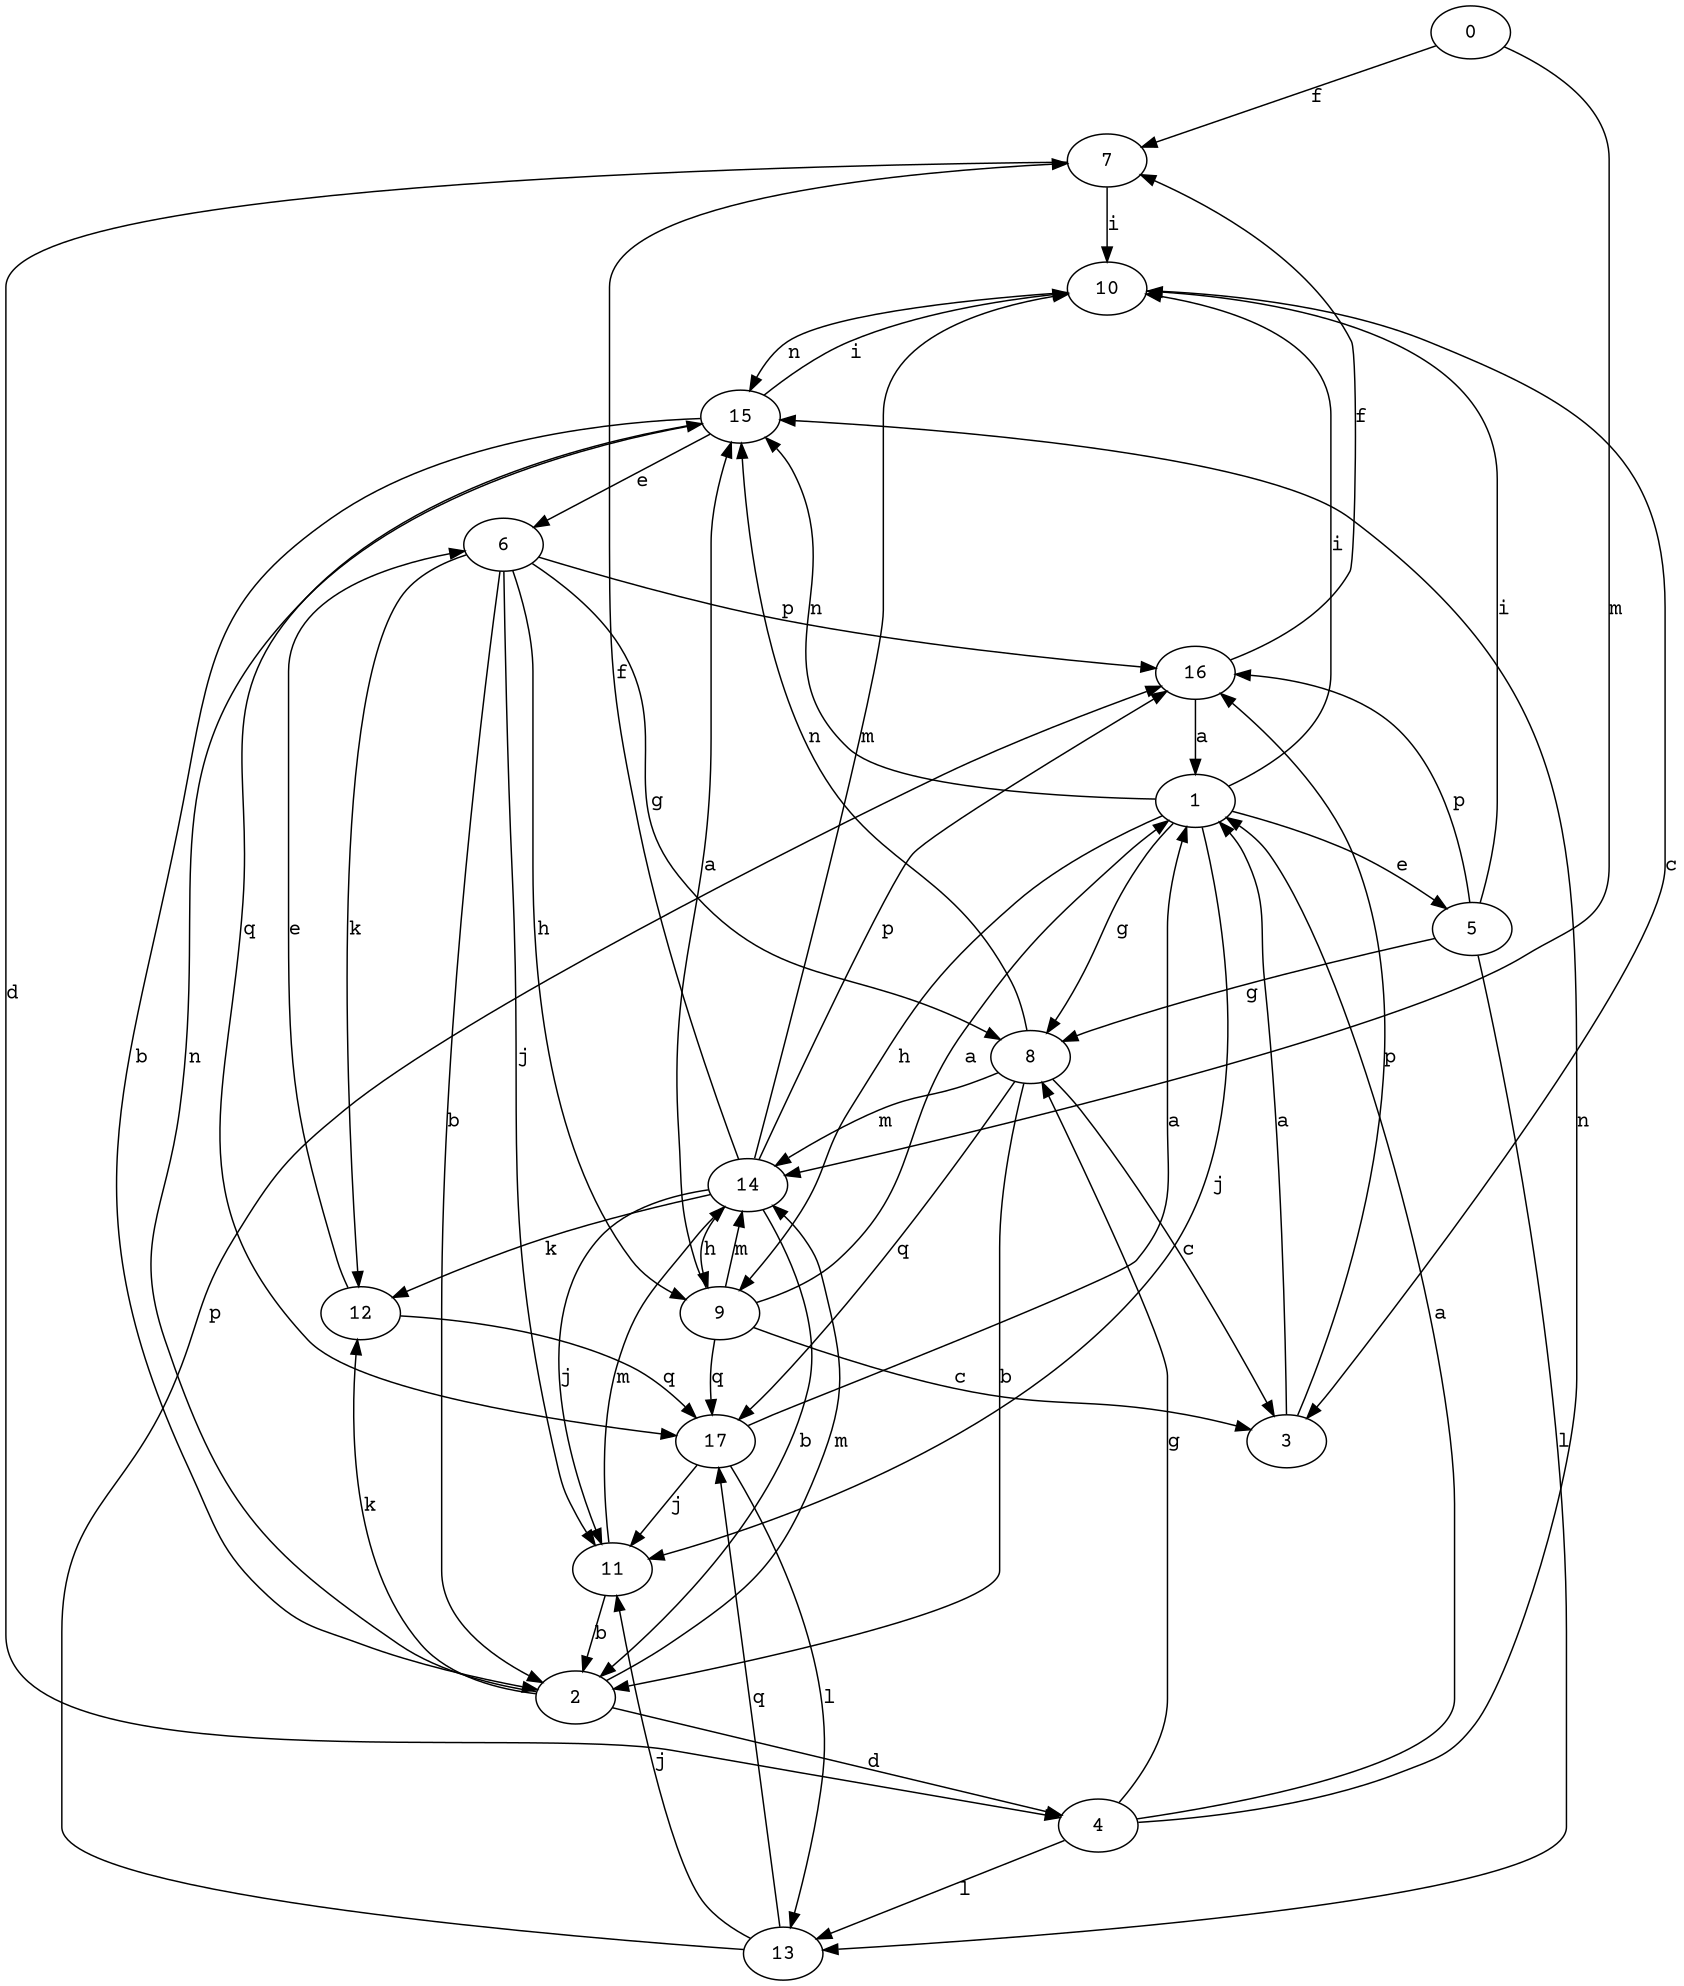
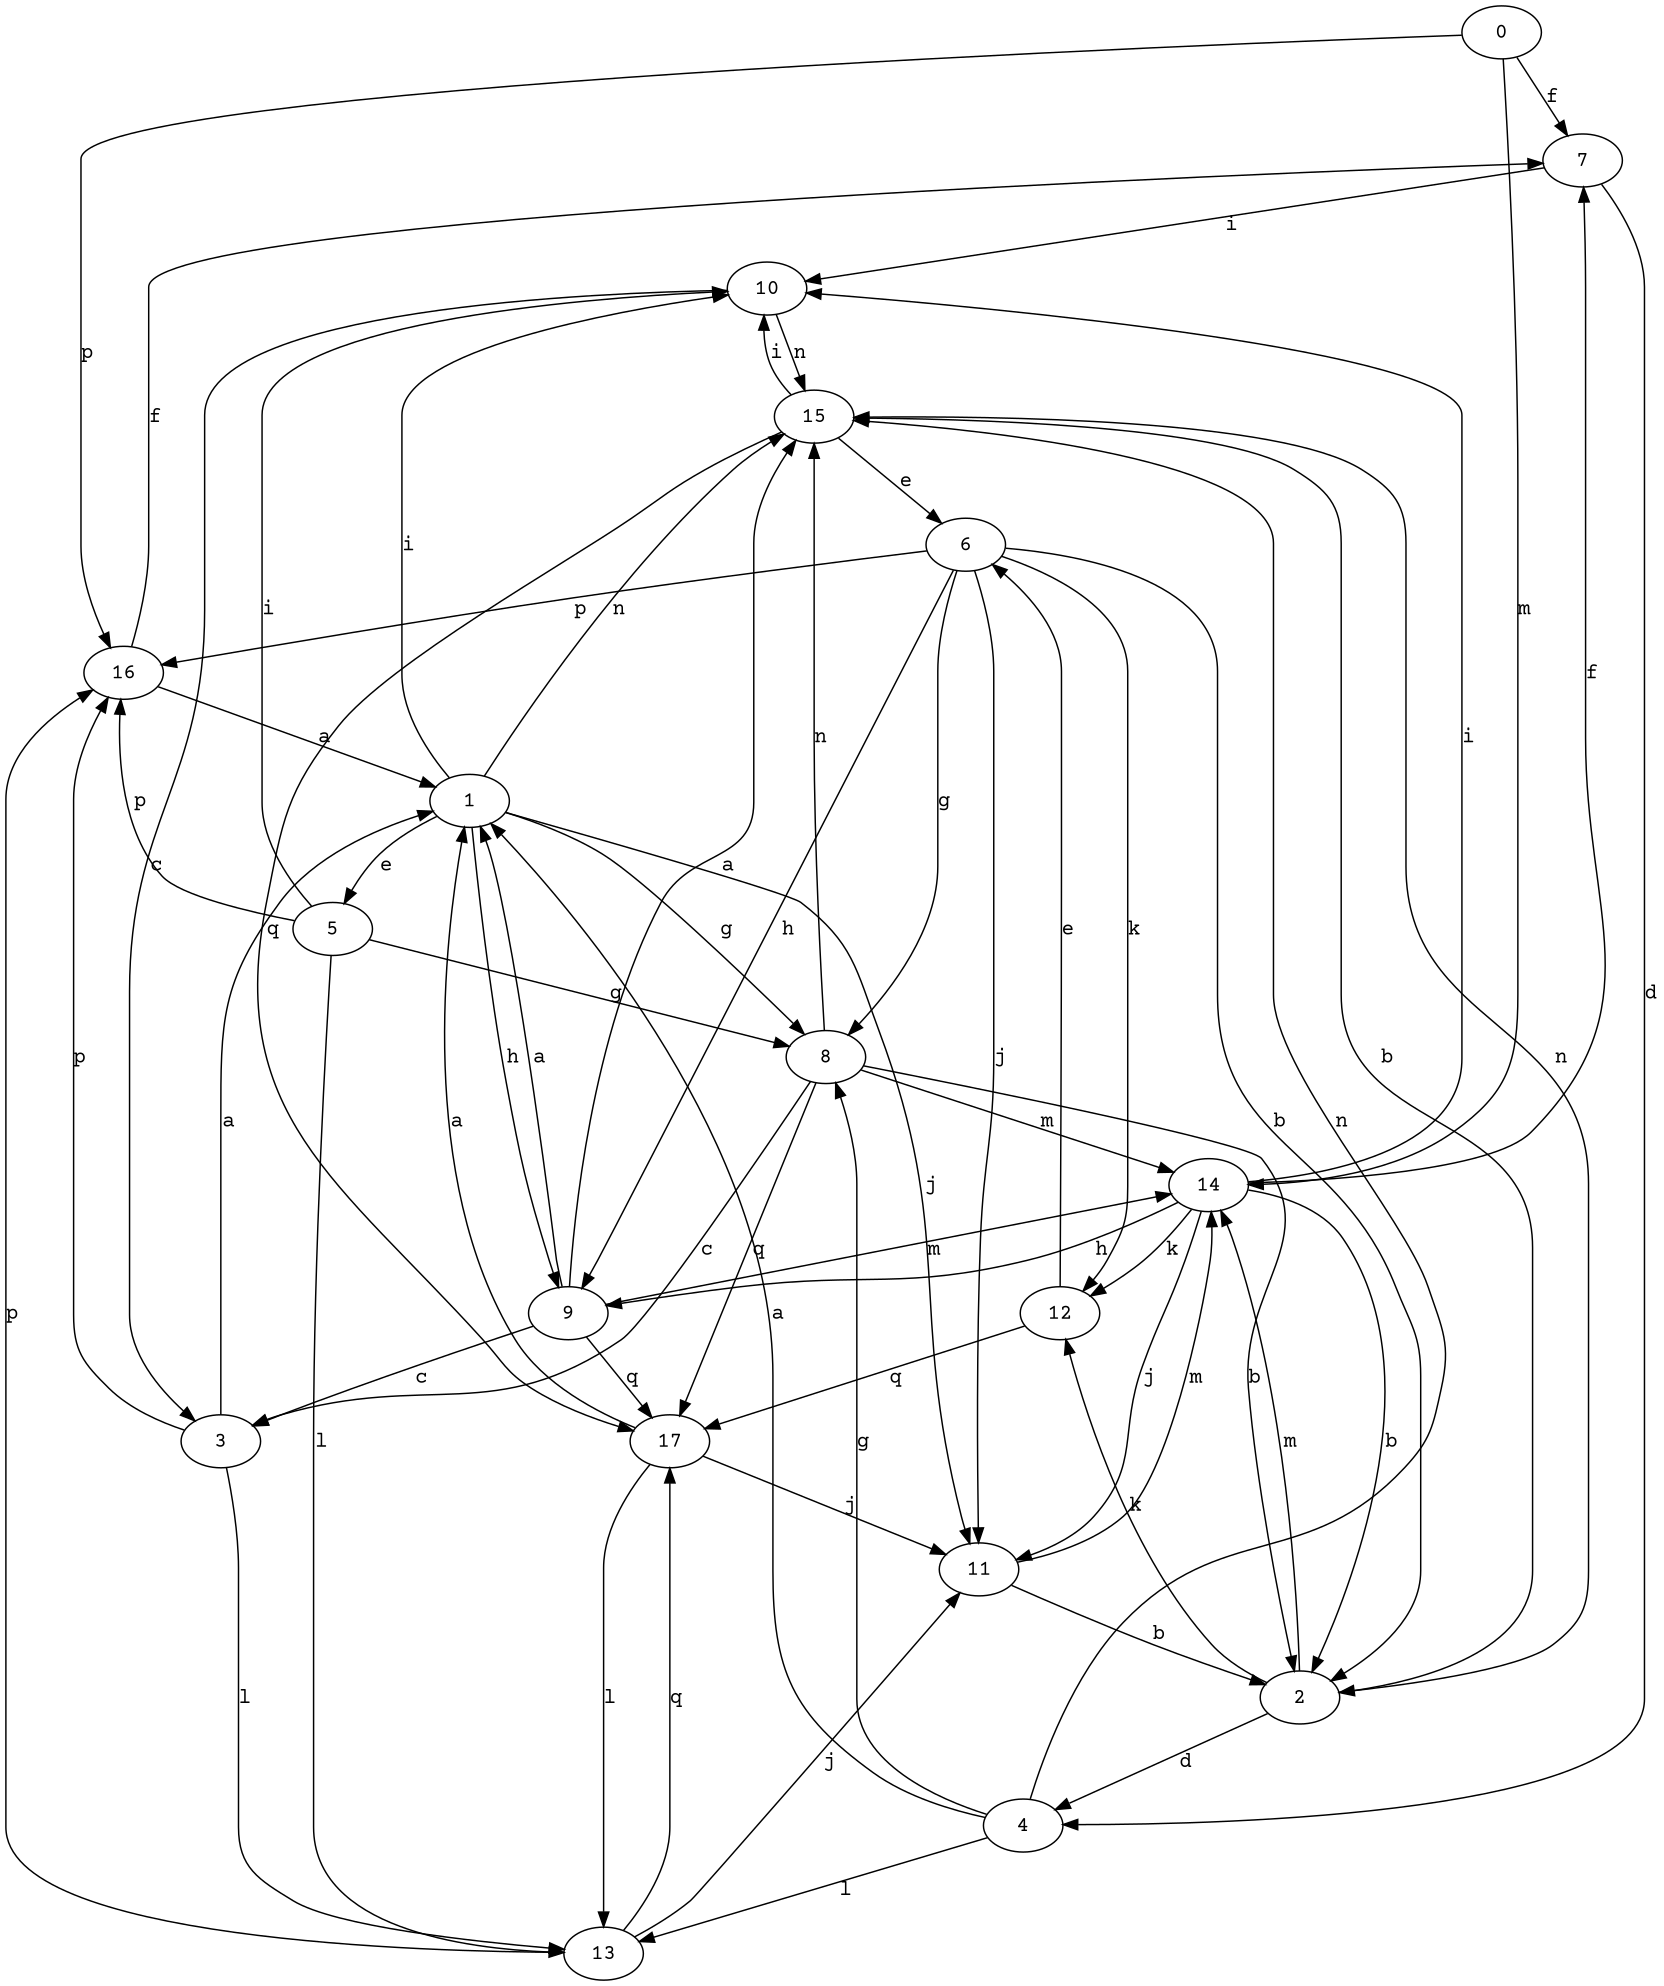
  strict digraph {
    fontname="Courier Prime"
    node [fontname="Courier Prime"]
    edge [fontname="Courier Prime"]
    0
    7
    14
    16
    10
    4
    9
    11
    2
    12
    1
    5
    8
    15
    13
    3
    17
    6
    0 -> 7 [label=f]
    0 -> 14 [label=m]
-   14 -> 16 [label=p]
+   0 -> 16 [label=p]
    7 -> 10 [label=i]
    7 -> 4 [label=d]
    14 -> 7 [label=f]
-   14 -> 10 [label=m]
+   14 -> 10 [label=i]
    14 -> 9 [label=h]
    14 -> 11 [label=j]
    14 -> 2 [label=b]
    14 -> 12 [label=k]
    16 -> 7 [label=f]
    16 -> 1 [label=a]
    10 -> 15 [label=n]
    10 -> 3 [label=c]
    4 -> 1 [label=a]
    4 -> 8 [label=g]
    4 -> 15 [label=n]
    4 -> 13 [label=l]
    9 -> 14 [label=m]
    9 -> 1 [label=a]
    9 -> 15 [label=a]
    9 -> 3 [label=c]
    9 -> 17 [label=q]
    11 -> 14 [label=m]
    11 -> 2 [label=b]
    2 -> 14 [label=m]
    2 -> 4 [label=d]
    2 -> 12 [label=k]
    2 -> 15 [label=n]
    12 -> 17 [label=q]
    12 -> 6 [label=e]
    1 -> 10 [label=i]
    1 -> 9 [label=h]
    1 -> 11 [label=j]
    1 -> 5 [label=e]
    1 -> 8 [label=g]
    1 -> 15 [label=n]
    5 -> 16 [label=p]
    5 -> 10 [label=i]
    5 -> 8 [label=g]
    5 -> 13 [label=l]
    8 -> 14 [label=m]
    8 -> 2 [label=b]
    8 -> 15 [label=n]
    8 -> 3 [label=c]
    8 -> 17 [label=q]
    15 -> 10 [label=i]
    15 -> 2 [label=b]
    15 -> 17 [label=q]
    15 -> 6 [label=e]
    13 -> 16 [label=p]
    13 -> 11 [label=j]
    13 -> 17 [label=q]
    3 -> 16 [label=p]
    3 -> 1 [label=a]
+   3 -> 13 [label=l]
    17 -> 11 [label=j]
    17 -> 1 [label=a]
    17 -> 13 [label=l]
    6 -> 16 [label=p]
    6 -> 9 [label=h]
    6 -> 11 [label=j]
    6 -> 2 [label=b]
    6 -> 12 [label=k]
    6 -> 8 [label=g]
  }
